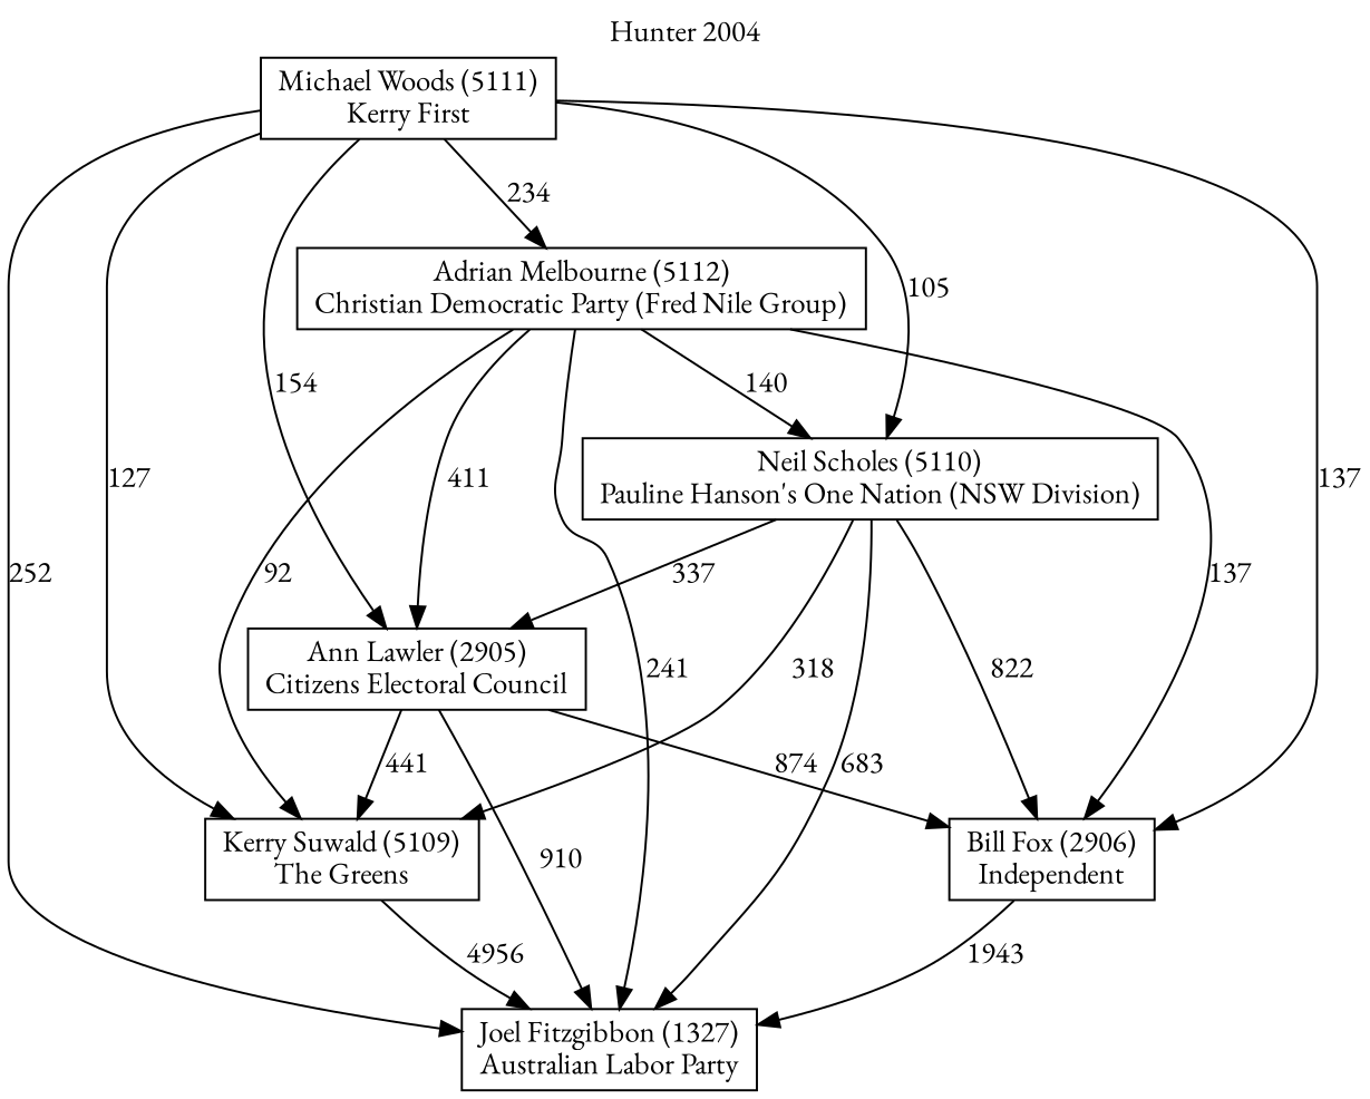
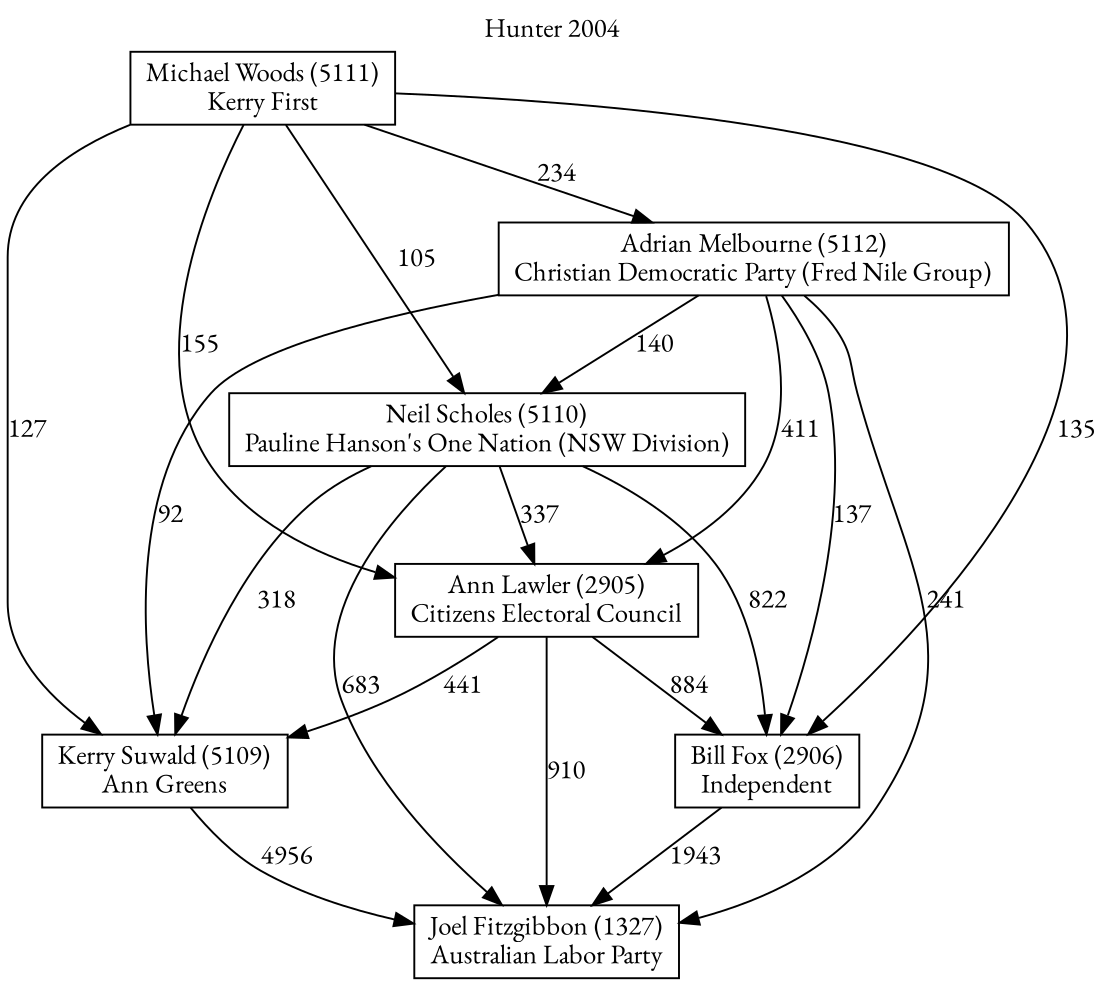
  digraph {
    fontname="EB Garamond"
    label="Hunter 2004"
    labelloc=t
    mclimit=10
    node [fontname="EB Garamond" shape=box]
    edge [fontname="EB Garamond"]
    n1 [label="Joel Fitzgibbon (1327)\nAustralian Labor Party"]
-   n2 [label="Kerry Suwald (5109)\nThe Greens"]
+   n2 [label="Kerry Suwald (5109)\nAnn Greens"]
    n3 [label="Bill Fox (2906)\nIndependent"]
    n4 [label="Ann Lawler (2905)\nCitizens Electoral Council"]
    n5 [label="Neil Scholes (5110)\nPauline Hanson's One Nation (NSW Division)"]
    n6 [label="Adrian Melbourne (5112)\nChristian Democratic Party (Fred Nile Group)"]
    n7 [label="Michael Woods (5111)\nKerry First"]
    n2 -> n1 [label=4956]
    n3 -> n1 [label=1943]
    n4 -> n1 [label=910]
    n4 -> n2 [label=441]
-   n4 -> n3 [label=874]
+   n4 -> n3 [label=884]
    n5 -> n1 [label=683]
    n5 -> n2 [label=318]
    n5 -> n3 [label=822]
    n5 -> n4 [label=337]
    n6 -> n1 [label=241]
    n6 -> n2 [label=92]
    n6 -> n3 [label=137]
    n6 -> n4 [label=411]
    n6 -> n5 [label=140]
-   n7 -> n1 [label=252]
    n7 -> n2 [label=127]
-   n7 -> n3 [label=137]
-   n7 -> n4 [label=154]
+   n7 -> n3 [label=135]
+   n7 -> n4 [label=155]
    n7 -> n5 [label=105]
    n7 -> n6 [label=234]
  }
